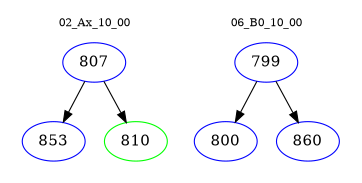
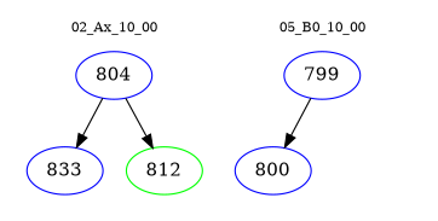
  digraph {
    node [color=blue]
    edge [color=black]
-   n1 [label=807]
-   n2 [label=853]
-   n3 [color=green label=810]
+   n1 [label=804]
+   n2 [label=833]
+   n3 [color=green label=812]
    n4 [label=799]
    n5 [label=800]
-   n6 [label=860]
    subgraph cluster_1 {
      color=white
      fontsize=10
      label="02_Ax_10_00"
      n1
      n2
      n3
    }
    subgraph cluster_2 {
      color=white
      fontsize=10
-     label="06_B0_10_00"
+     label="05_B0_10_00"
      n4
      n5
-     n6
    }
    n1 -> n2
    n1 -> n3
    n4 -> n5
-   n4 -> n6
  }
